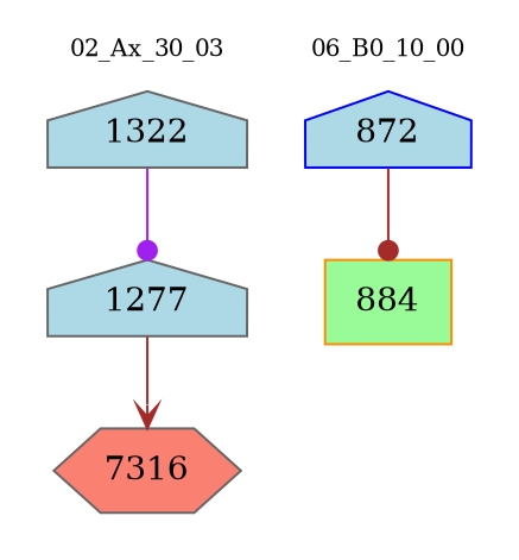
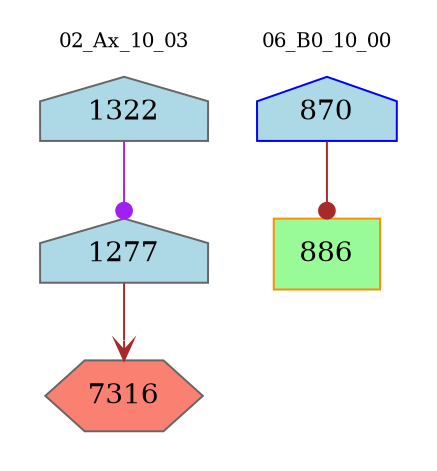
  digraph {
    node [color=gray40 fillcolor=lightblue shape=house style=filled]
    edge [arrowhead=dot color=brown]
    n1 [label=1322]
    n2 [label=1277]
    n3 [fillcolor=salmon label=7316 shape=hexagon]
-   n4 [color=blue label=872]
-   n5 [color=darkorange fillcolor=palegreen label=884 shape=box]
+   n4 [color=blue label=870]
+   n5 [color=darkorange fillcolor=palegreen label=886 shape=box]
    subgraph cluster_1 {
      color=white
      fontsize=10
-     label="02_Ax_30_03"
+     label="02_Ax_10_03"
      n1
      n2
      n3
    }
    subgraph cluster_2 {
      color=white
      fontsize=10
      label="06_B0_10_00"
      n4
      n5
    }
    n1 -> n2 [color=purple]
    n2 -> n3 [arrowhead=vee]
    n4 -> n5
  }
